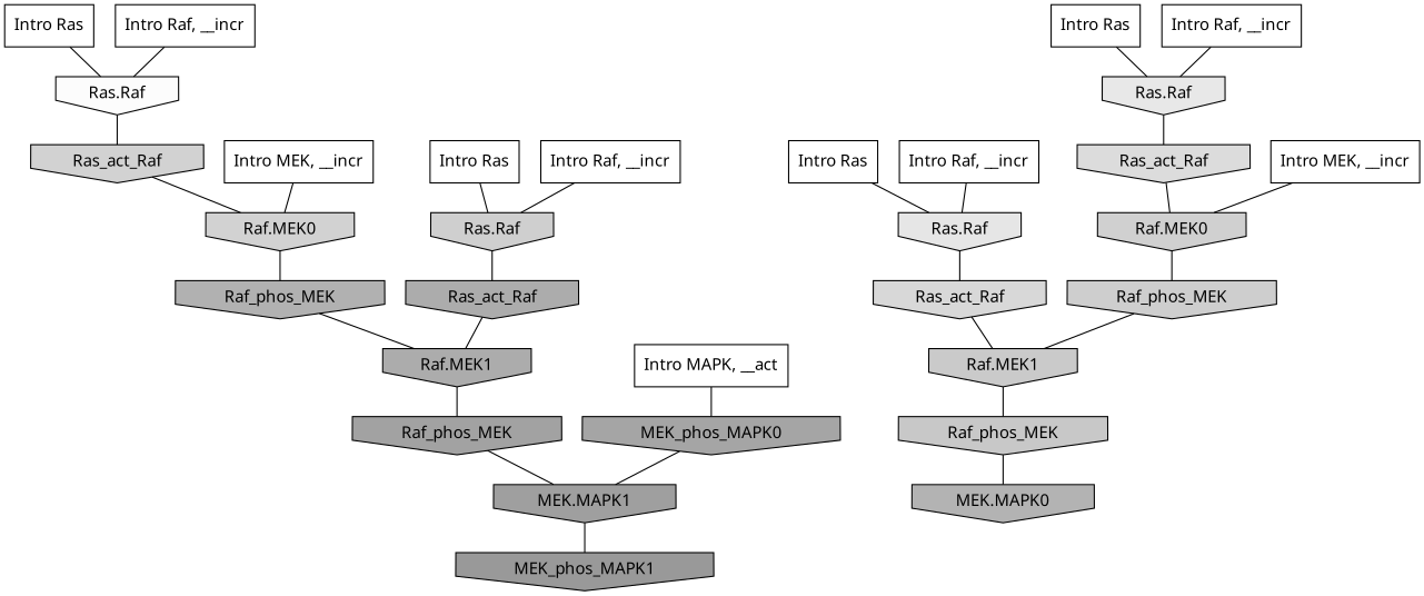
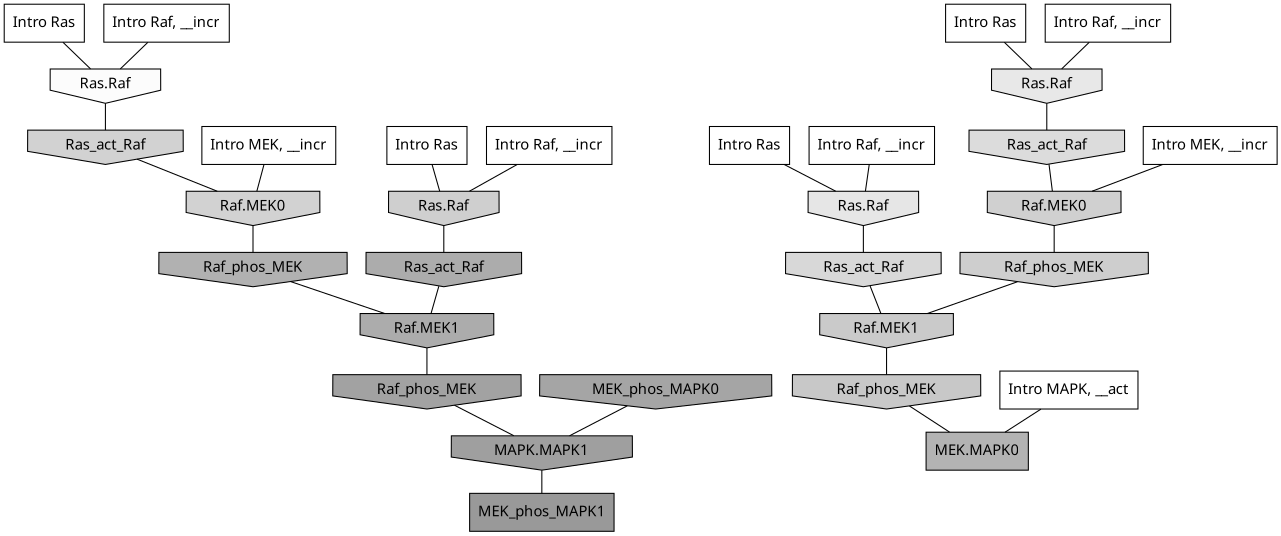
  digraph {
    rankdir=TB
    ranksep=0.30
    node [fillcolor="0.000 0.000 1.000" fontname="CMU Serif" shape=invhouse style=filled]
    edge [color="0.000 0.000 0.000" dir=none fontname="CMU Serif"]
    n1 [label="Intro Ras" shape=rectangle]
    n2 [fillcolor="0.000 0.000 0.985" label="Ras.Raf"]
    n3 [fillcolor="0.000 0.000 0.823" label=Ras_act_Raf]
    n4 [label="Intro Ras" shape=rectangle]
    n5 [fillcolor="0.000 0.000 0.899" label="Ras.Raf"]
    n6 [fillcolor="0.000 0.000 0.846" label=Ras_act_Raf]
    n7 [label="Intro Ras" shape=rectangle]
    n8 [fillcolor="0.000 0.000 0.908" label="Ras.Raf"]
    n9 [fillcolor="0.000 0.000 0.861" label=Ras_act_Raf]
    n10 [label="Intro Ras" shape=rectangle]
    n11 [fillcolor="0.000 0.000 0.812" label="Ras.Raf"]
    n12 [fillcolor="0.000 0.000 0.675" label=Ras_act_Raf]
    n13 [label="Intro Raf, __incr" shape=rectangle]
    n14 [label="Intro Raf, __incr" shape=rectangle]
    n15 [label="Intro Raf, __incr" shape=rectangle]
    n16 [label="Intro Raf, __incr" shape=rectangle]
    n17 [label="Intro MEK, __incr" shape=rectangle]
    n18 [fillcolor="0.000 0.000 0.816" label="Raf.MEK0"]
    n19 [fillcolor="0.000 0.000 0.808" label=Raf_phos_MEK]
    n20 [label="Intro MEK, __incr" shape=rectangle]
    n21 [fillcolor="0.000 0.000 0.823" label="Raf.MEK0"]
    n22 [fillcolor="0.000 0.000 0.693" label=Raf_phos_MEK]
    n23 [label="Intro MAPK, __act" shape=rectangle]
-   n24 [fillcolor="0.000 0.000 0.700" label="MEK.MAPK0"]
+   n24 [fillcolor="0.000 0.000 0.700" label="MEK.MAPK0" shape=box]
    n25 [fillcolor="0.000 0.000 0.791" label="Raf.MEK1"]
    n26 [fillcolor="0.000 0.000 0.782" label=Raf_phos_MEK]
    n27 [fillcolor="0.000 0.000 0.675" label="Raf.MEK1"]
    n28 [fillcolor="0.000 0.000 0.647" label=MEK_phos_MAPK0]
-   n29 [fillcolor="0.000 0.000 0.623" label="MEK.MAPK1"]
+   n29 [fillcolor="0.000 0.000 0.623" label="MAPK.MAPK1"]
    n30 [fillcolor="0.000 0.000 0.634" label=Raf_phos_MEK]
-   n31 [fillcolor="0.000 0.000 0.600" label=MEK_phos_MAPK1]
+   n31 [fillcolor="0.000 0.000 0.600" label=MEK_phos_MAPK1 shape=box]
    n1 -> n2
    n2 -> n3
    n3 -> n21
    n4 -> n5
    n5 -> n6
    n6 -> n25
    n7 -> n8
    n8 -> n9
    n9 -> n18
    n10 -> n11
    n11 -> n12
    n12 -> n27
    n13 -> n8
    n14 -> n11
    n15 -> n2
    n16 -> n5
    n17 -> n18
    n18 -> n19
    n19 -> n25
    n20 -> n21
    n21 -> n22
    n22 -> n27
-   n23 -> n28
+   n23 -> n24
    n25 -> n26
    n26 -> n24
    n27 -> n30
    n28 -> n29
    n29 -> n31
    n30 -> n29
  }
